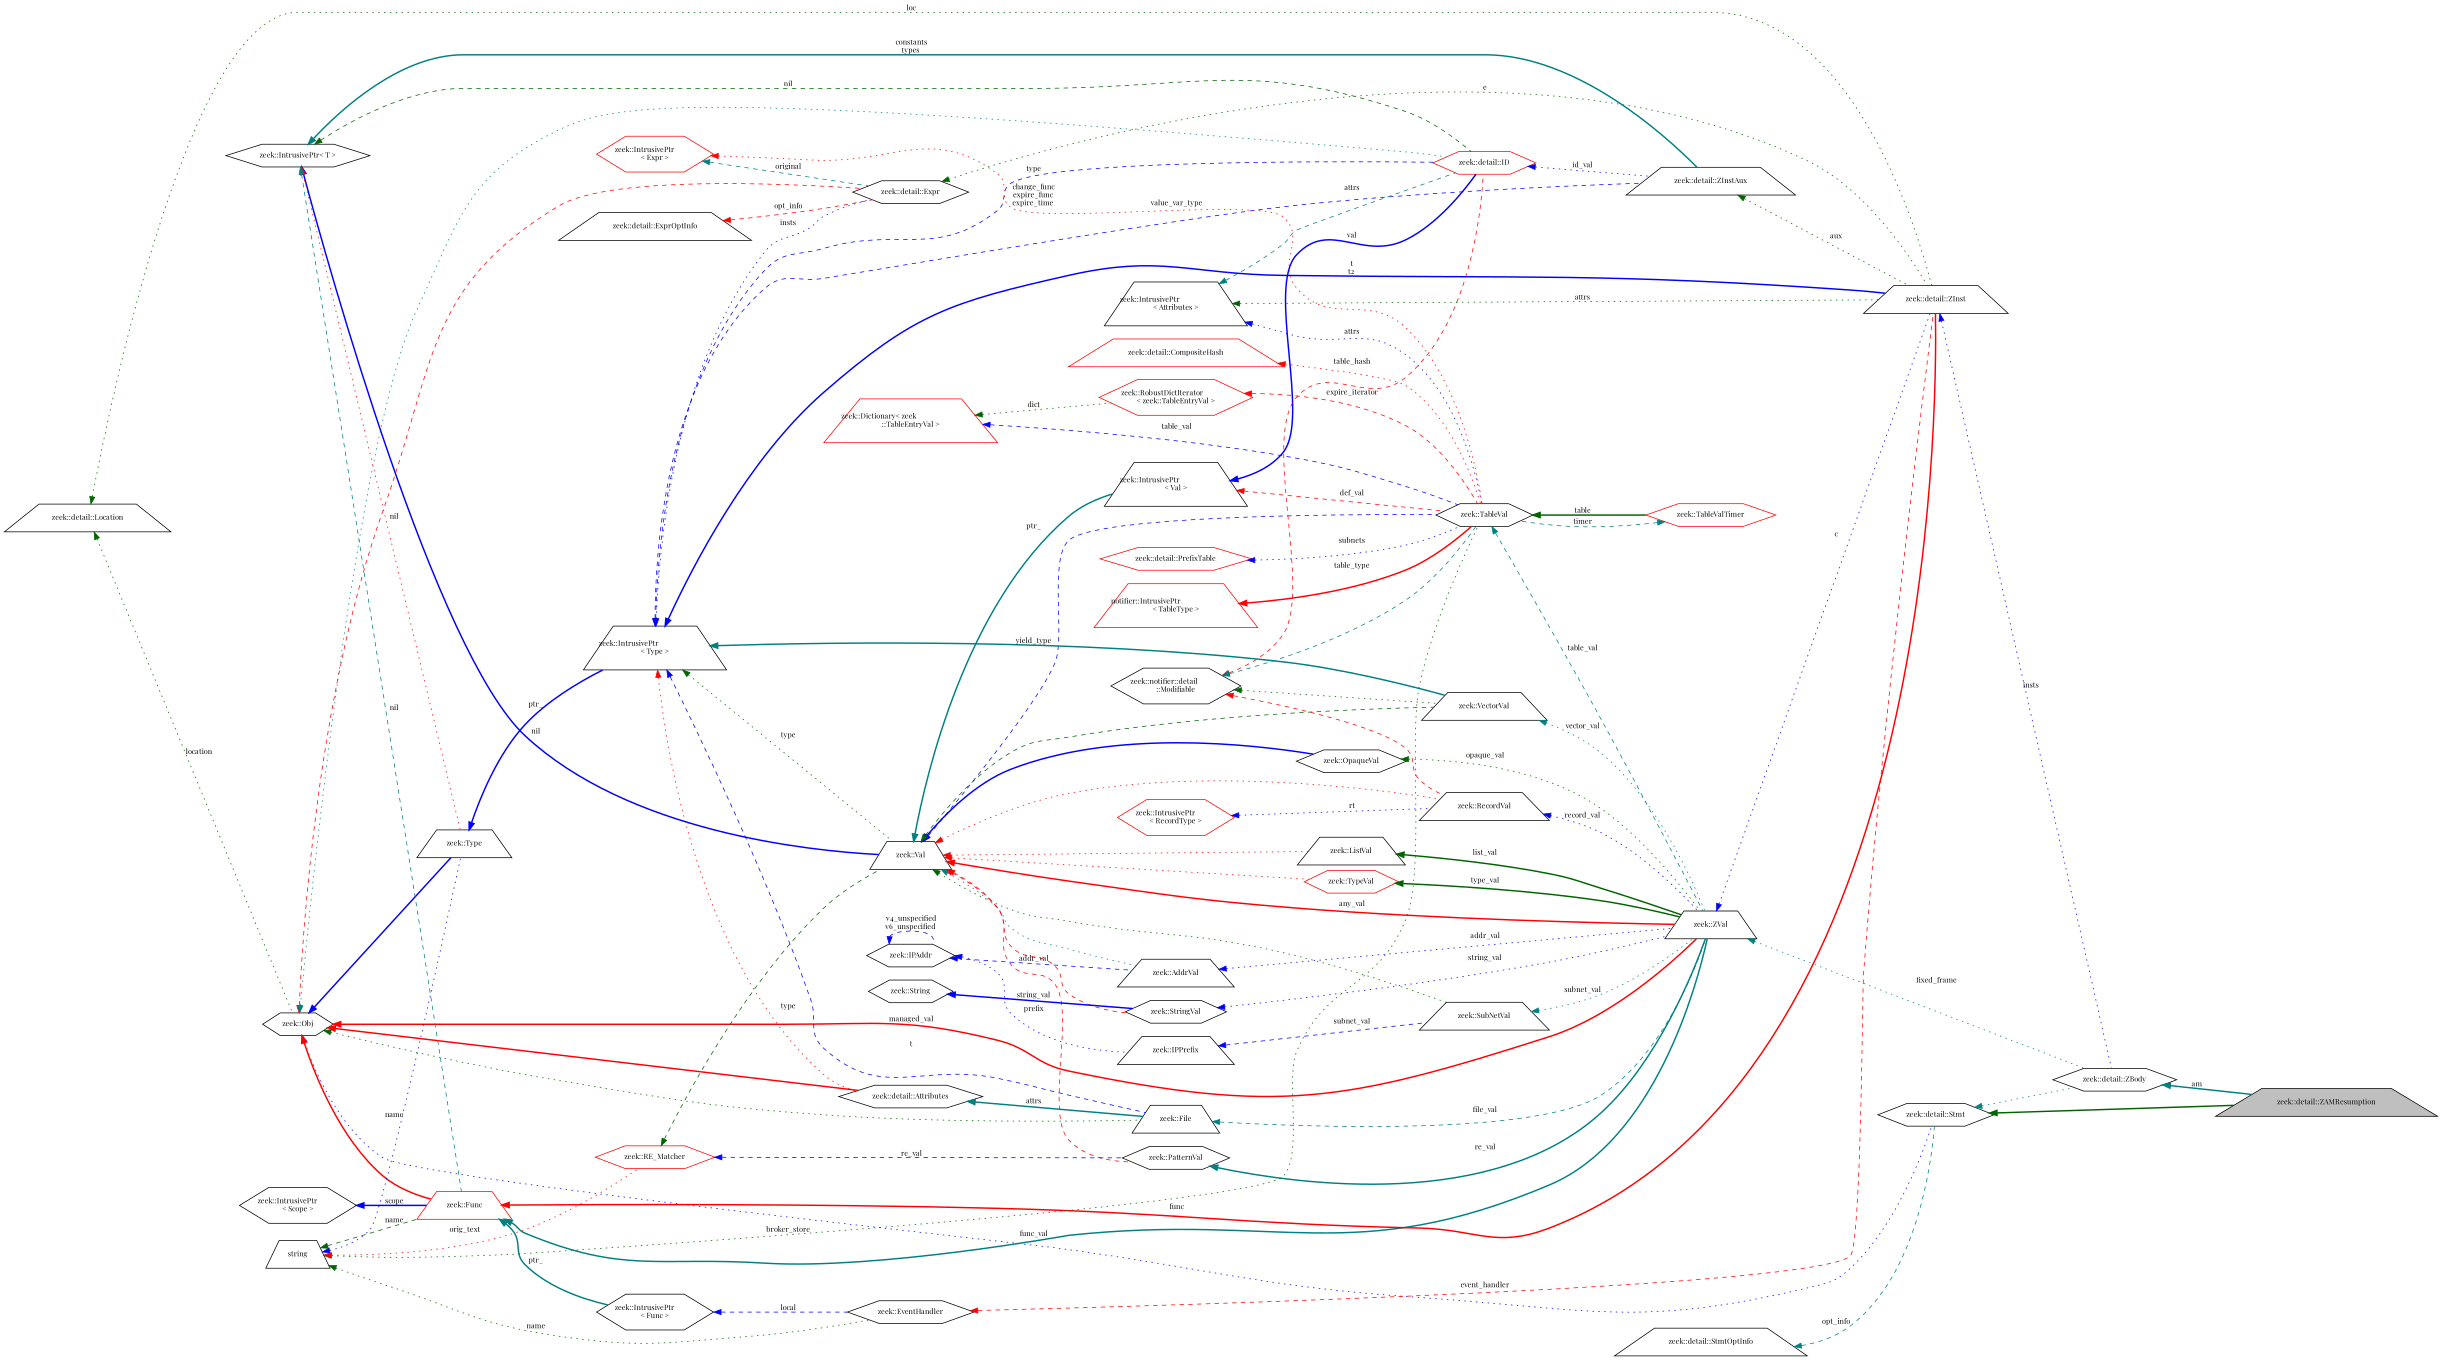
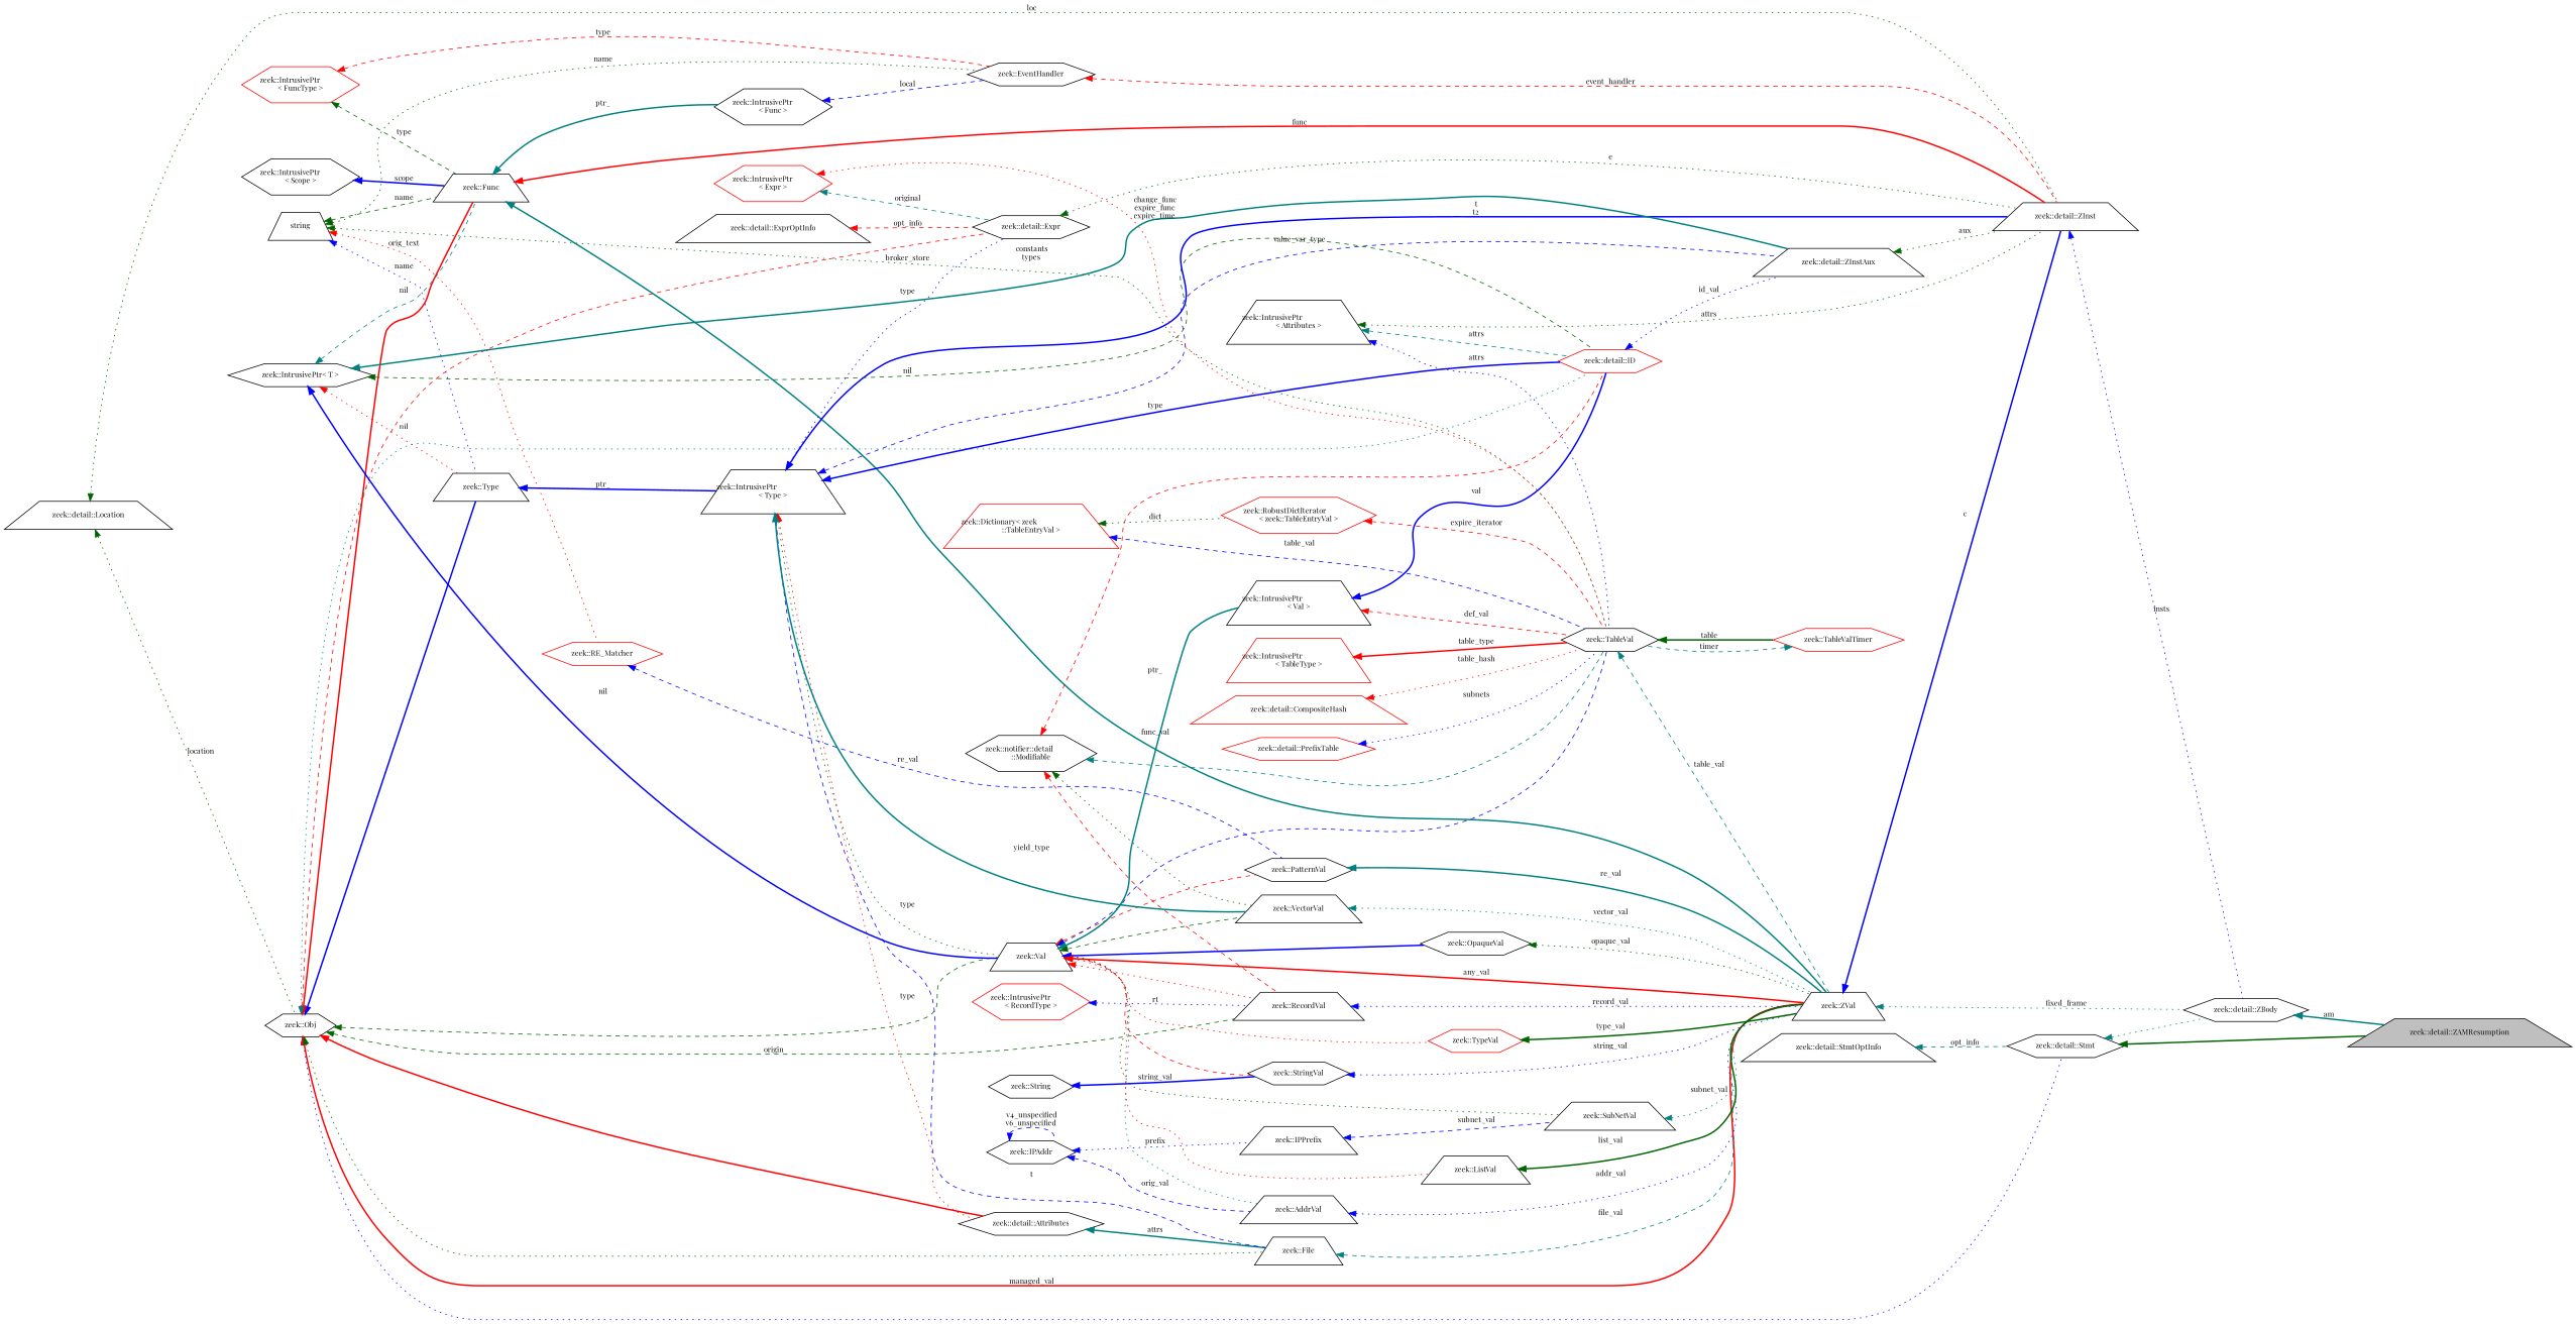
  digraph {
    fontname="Playfair Display"
    rankdir=LR
    node [color=black fillcolor=white fontname="Playfair Display" fontsize=10 shape=hexagon style=filled]
    edge [color=blue dir=back fontname="Playfair Display" fontsize=10 labelfontname=Helvetica labelfontsize=10 style=dotted]
    n1 [fillcolor=grey75 fontcolor=black height=0.2 label="zeek::detail::ZAMResumption" shape=trapezium width=0.4]
    n2 [height=0.2 label="zeek::detail::Stmt" width=0.4]
    n3 [height=0.2 label="zeek::detail::ZBody" width=0.4]
    n4 [height=0.2 label="zeek::Obj" width=0.4]
    n5 [height=0.2 label="zeek::ZVal" shape=trapezium width=0.4]
    n6 [height=0.2 label="zeek::Val" shape=trapezium width=0.4]
    n7 [height=0.2 label="zeek::Type" shape=trapezium width=0.4]
    n8 [height=0.2 label="zeek::File" shape=trapezium width=0.4]
    n9 [height=0.2 label="zeek::detail::Attributes" width=0.4]
-   n10 [color=red height=0.2 label="zeek::Func" shape=trapezium width=0.4]
+   n10 [height=0.2 label="zeek::Func" shape=trapezium width=0.4]
    n11 [height=0.2 label="zeek::RecordVal" shape=trapezium width=0.4]
    n12 [height=0.2 label="zeek::detail::Expr" width=0.4]
    n13 [color=red height=0.2 label="zeek::detail::ID" width=0.4]
    n14 [height=0.2 label="zeek::detail::ZInst" shape=trapezium width=0.4]
    n15 [height=0.2 label="zeek::StringVal" width=0.4]
    n16 [height=0.2 label="zeek::AddrVal" shape=trapezium width=0.4]
    n17 [height=0.2 label="zeek::SubNetVal" shape=trapezium width=0.4]
    n18 [height=0.2 label="zeek::ListVal" shape=trapezium width=0.4]
    n19 [height=0.2 label="zeek::OpaqueVal" width=0.4]
    n20 [height=0.2 label="zeek::PatternVal" width=0.4]
    n21 [height=0.2 label="zeek::TableVal" width=0.4]
    n22 [height=0.2 label="zeek::IntrusivePtr\l\< Val \>" shape=trapezium width=0.4]
    n23 [height=0.2 label="zeek::VectorVal" shape=trapezium width=0.4]
    n24 [color=red height=0.2 label="zeek::TypeVal" width=0.4]
    n25 [height=0.2 label="zeek::IntrusivePtr\l\< Type \>" shape=trapezium width=0.4]
    n26 [height=0.2 label="zeek::IntrusivePtr\l\< Func \>" width=0.4]
    n27 [height=0.2 label="zeek::detail::ZInstAux" shape=trapezium width=0.4]
    n28 [height=0.2 label="zeek::detail::Location" shape=trapezium width=0.4]
    n29 [height=0.2 label="zeek::detail::StmtOptInfo" shape=trapezium width=0.4]
    n30 [color=red height=0.2 label="zeek::TableValTimer" width=0.4]
    n31 [height=0.2 label="zeek::IntrusivePtr\< T \>" width=0.4]
    n32 [height=0.2 label=string shape=trapezium width=0.4]
    n33 [color=red height=0.2 label="zeek::RE_Matcher" width=0.4]
    n34 [height=0.2 label="zeek::EventHandler" width=0.4]
    n35 [height=0.2 label="zeek::String" width=0.4]
    n36 [height=0.2 label="zeek::IPAddr" width=0.4]
    n37 [height=0.2 label="zeek::IPPrefix" shape=trapezium width=0.4]
    n38 [height=0.2 label="zeek::IntrusivePtr\l\< Scope \>" width=0.4]
+   n39 [color=red height=0.2 label="zeek::IntrusivePtr\l\< FuncType \>" width=0.4]
    n40 [height=0.2 label="zeek::notifier::detail\l::Modifiable" width=0.4]
-   n41 [color=red height=0.2 label="notifier::IntrusivePtr\l\< TableType \>" shape=trapezium width=0.4]
+   n41 [color=red height=0.2 label="zeek::IntrusivePtr\l\< TableType \>" shape=trapezium width=0.4]
    n42 [color=red height=0.2 label="zeek::detail::CompositeHash" shape=trapezium width=0.4]
    n43 [height=0.2 label="zeek::IntrusivePtr\l\< Attributes \>" shape=trapezium width=0.4]
    n44 [color=red height=0.2 label="zeek::IntrusivePtr\l\< Expr \>" width=0.4]
    n45 [color=red height=0.2 label="zeek::RobustDictIterator\l\< zeek::TableEntryVal \>" width=0.4]
    n46 [color=red height=0.2 label="zeek::Dictionary\< zeek\l::TableEntryVal \>" shape=trapezium width=0.4]
    n47 [color=red height=0.2 label="zeek::detail::PrefixTable" width=0.4]
    n48 [color=red height=0.2 label="zeek::IntrusivePtr\l\< RecordType \>" width=0.4]
    n49 [height=0.2 label="zeek::detail::ExprOptInfo" shape=trapezium width=0.4]
    n2 -> n1 [color=darkgreen style=bold]
    n2 -> n3 [color=teal]
    n3 -> n1 [color=teal label=" am" style=bold]
    n4 -> n2
    n4 -> n5 [color=red label=" managed_val" style=bold]
-   n33 -> n6 [color=darkgreen style=dashed]
+   n4 -> n6 [color=darkgreen style=dashed]
    n4 -> n7 [style=bold]
    n4 -> n8 [color=darkgreen]
    n4 -> n9 [color=red style=bold]
    n4 -> n10 [color=red style=bold]
+   n4 -> n11 [color=darkgreen label=" origin" style=dashed]
    n4 -> n12 [color=red style=dashed]
    n4 -> n13 [color=teal]
    n5 -> n3 [color=teal label=" fixed_frame"]
-   n5 -> n14 [label=" c"]
+   n5 -> n14 [label=" c" style=bold]
    n6 -> n5 [color=red label=" any_val" style=bold]
    n6 -> n11 [color=red]
    n6 -> n15 [color=red style=dashed]
    n6 -> n16 [color=teal]
    n6 -> n17 [color=darkgreen]
    n6 -> n18 [color=red]
    n6 -> n19 [style=bold]
    n6 -> n20 [color=red style=dashed]
    n6 -> n21 [style=dashed]
    n6 -> n22 [color=teal label=" ptr_" style=bold]
    n6 -> n23 [color=darkgreen style=dashed]
    n6 -> n24 [color=red]
    n7 -> n25 [label=" ptr_" style=bold]
    n8 -> n5 [color=teal label=" file_val" style=dashed]
    n9 -> n8 [color=teal label=" attrs" style=bold]
    n10 -> n5 [color=teal label=" func_val" style=bold]
    n10 -> n14 [color=red label=" func" style=bold]
    n10 -> n26 [color=teal label=" ptr_" style=bold]
    n11 -> n5 [label=" record_val"]
    n12 -> n14 [color=darkgreen label=" e"]
    n13 -> n27 [label=" id_val"]
    n14 -> n3 [label=" insts"]
    n15 -> n5 [label=" string_val"]
    n16 -> n5 [label=" addr_val"]
    n17 -> n5 [color=teal label=" subnet_val"]
    n18 -> n5 [color=darkgreen label=" list_val" style=bold]
    n19 -> n5 [color=darkgreen label=" opaque_val"]
    n20 -> n5 [color=teal label=" re_val" style=bold]
    n21 -> n5 [color=teal label=" table_val" style=dashed]
    n21 -> n30 [color=darkgreen label=" table" style=bold]
    n22 -> n13 [label=" val" style=bold]
    n22 -> n21 [color=red label=" def_val" style=dashed]
    n23 -> n5 [color=teal label=" vector_val"]
    n24 -> n5 [color=darkgreen label=" type_val" style=bold]
    n25 -> n6 [color=darkgreen label=" type"]
    n25 -> n8 [label=" t" style=dashed]
    n25 -> n9 [color=red label=" type"]
-   n25 -> n12 [label=" insts"]
-   n25 -> n13 [label=" type" style=dashed]
+   n25 -> n12 [label=" type"]
+   n25 -> n13 [label=" type" style=bold]
    n25 -> n14 [label=" t\nt2" style=bold]
    n25 -> n23 [color=teal label=" yield_type" style=bold]
    n25 -> n27 [label=" value_var_type" style=dashed]
    n26 -> n34 [label=" local" style=dashed]
    n27 -> n14 [color=darkgreen label=" aux"]
    n28 -> n4 [color=darkgreen label=" location"]
    n28 -> n14 [color=darkgreen label=" loc"]
    n29 -> n2 [color=teal label=" opt_info" style=dashed]
    n30 -> n21 [color=teal label=" timer" style=dashed]
    n31 -> n6 [label=" nil" style=bold]
    n31 -> n7 [color=red label=" nil"]
    n31 -> n10 [color=teal label=" nil" style=dashed]
    n31 -> n13 [color=darkgreen label=" nil" style=dashed]
    n31 -> n27 [color=teal label=" constants\ntypes" style=bold]
    n32 -> n7 [label=" name"]
    n32 -> n10 [color=darkgreen label=" name" style=dashed]
    n32 -> n21 [color=darkgreen label=" broker_store"]
    n32 -> n33 [color=red label=" orig_text"]
    n32 -> n34 [color=darkgreen label=" name"]
    n33 -> n20 [label=" re_val" style=dashed]
    n34 -> n14 [color=red label=" event_handler" style=dashed]
    n35 -> n15 [label=" string_val" style=bold]
-   n36 -> n16 [label=" addr_val" style=dashed]
+   n36 -> n16 [label=" orig_val" style=dashed]
    n36 -> n36 [label=" v4_unspecified\nv6_unspecified" style=dashed]
    n36 -> n37 [label=" prefix"]
    n37 -> n17 [label=" subnet_val" style=dashed]
    n38 -> n10 [label=" scope" style=bold]
+   n39 -> n10 [color=darkgreen label=" type" style=dashed]
+   n39 -> n34 [color=red label=" type" style=dashed]
    n40 -> n11 [color=red style=dashed]
    n40 -> n13 [color=red style=dashed]
    n40 -> n21 [color=teal style=dashed]
    n40 -> n23 [color=darkgreen]
    n41 -> n21 [color=red label=" table_type" style=bold]
    n42 -> n21 [color=red label=" table_hash"]
    n43 -> n13 [color=teal label=" attrs" style=dashed]
    n43 -> n14 [color=darkgreen label=" attrs"]
    n43 -> n21 [label=" attrs"]
    n44 -> n12 [color=teal label=" original" style=dashed]
    n44 -> n21 [color=red label=" change_func\nexpire_func\nexpire_time"]
    n45 -> n21 [color=red label=" expire_iterator" style=dashed]
    n46 -> n21 [label=" table_val" style=dashed]
    n46 -> n45 [color=darkgreen label=" dict"]
    n47 -> n21 [label=" subnets"]
    n48 -> n11 [label=" rt"]
    n49 -> n12 [color=red label=" opt_info" style=dashed]
  }
